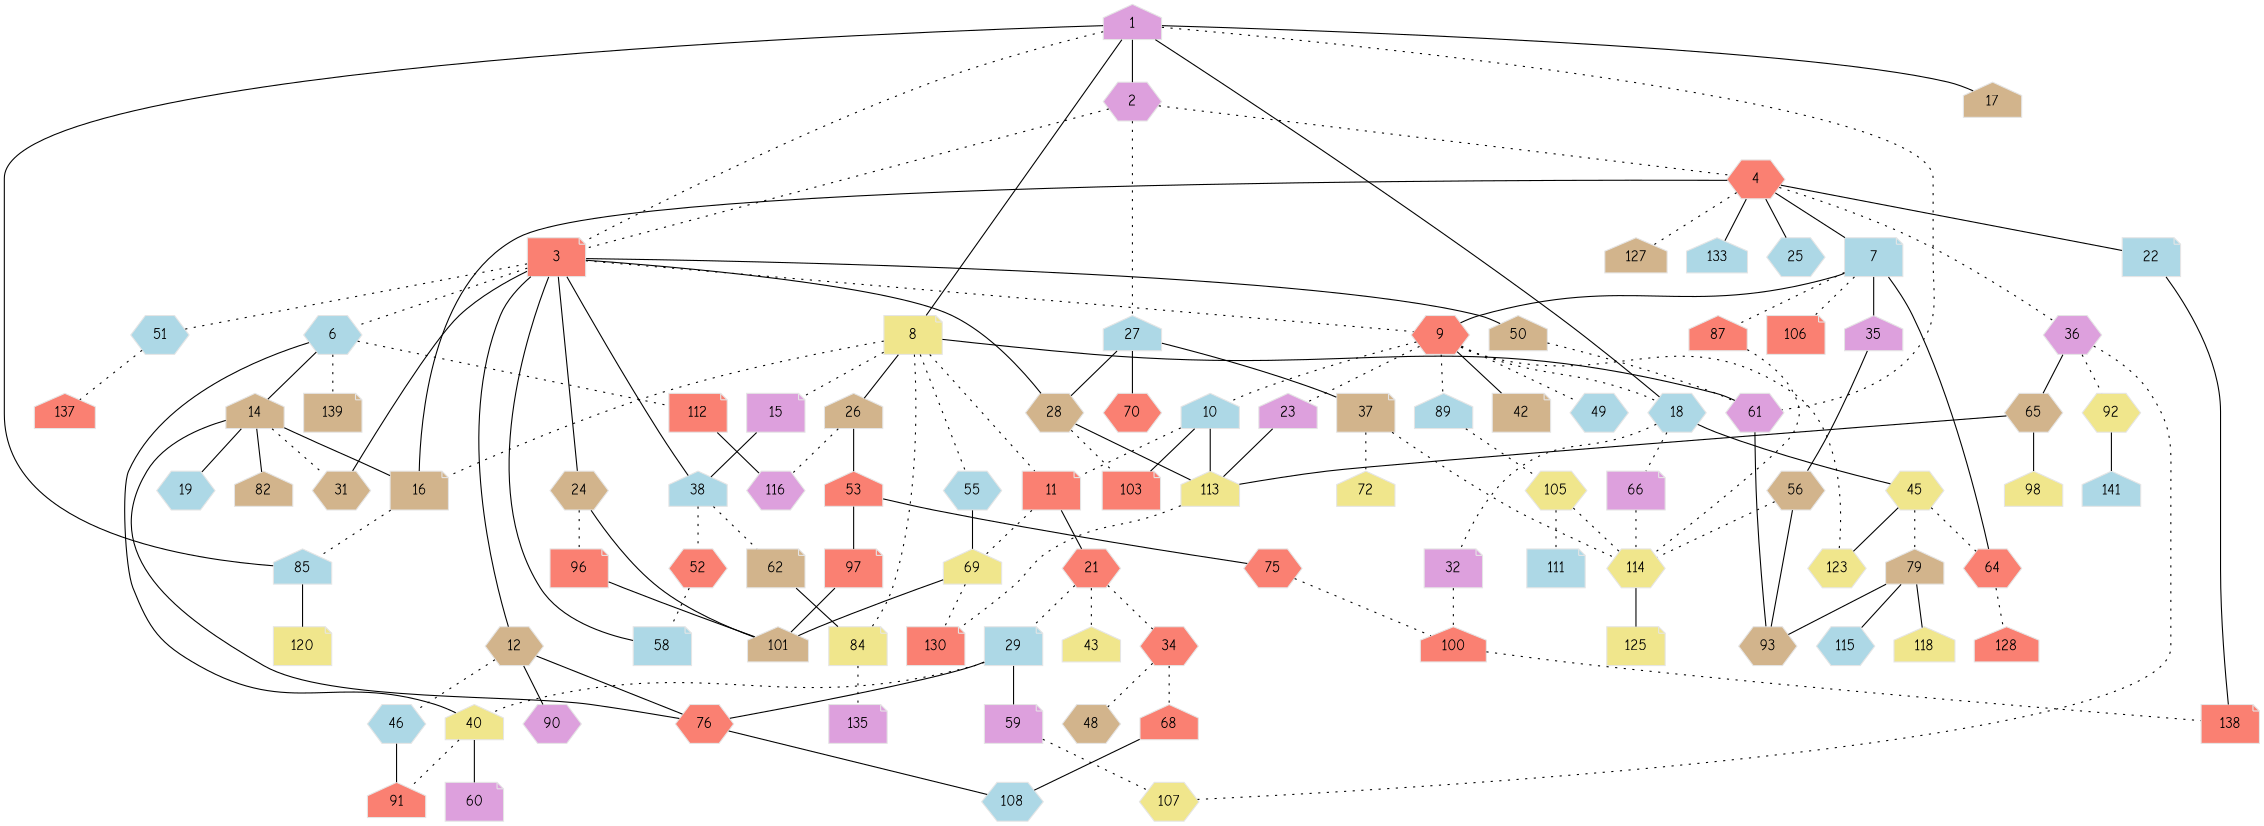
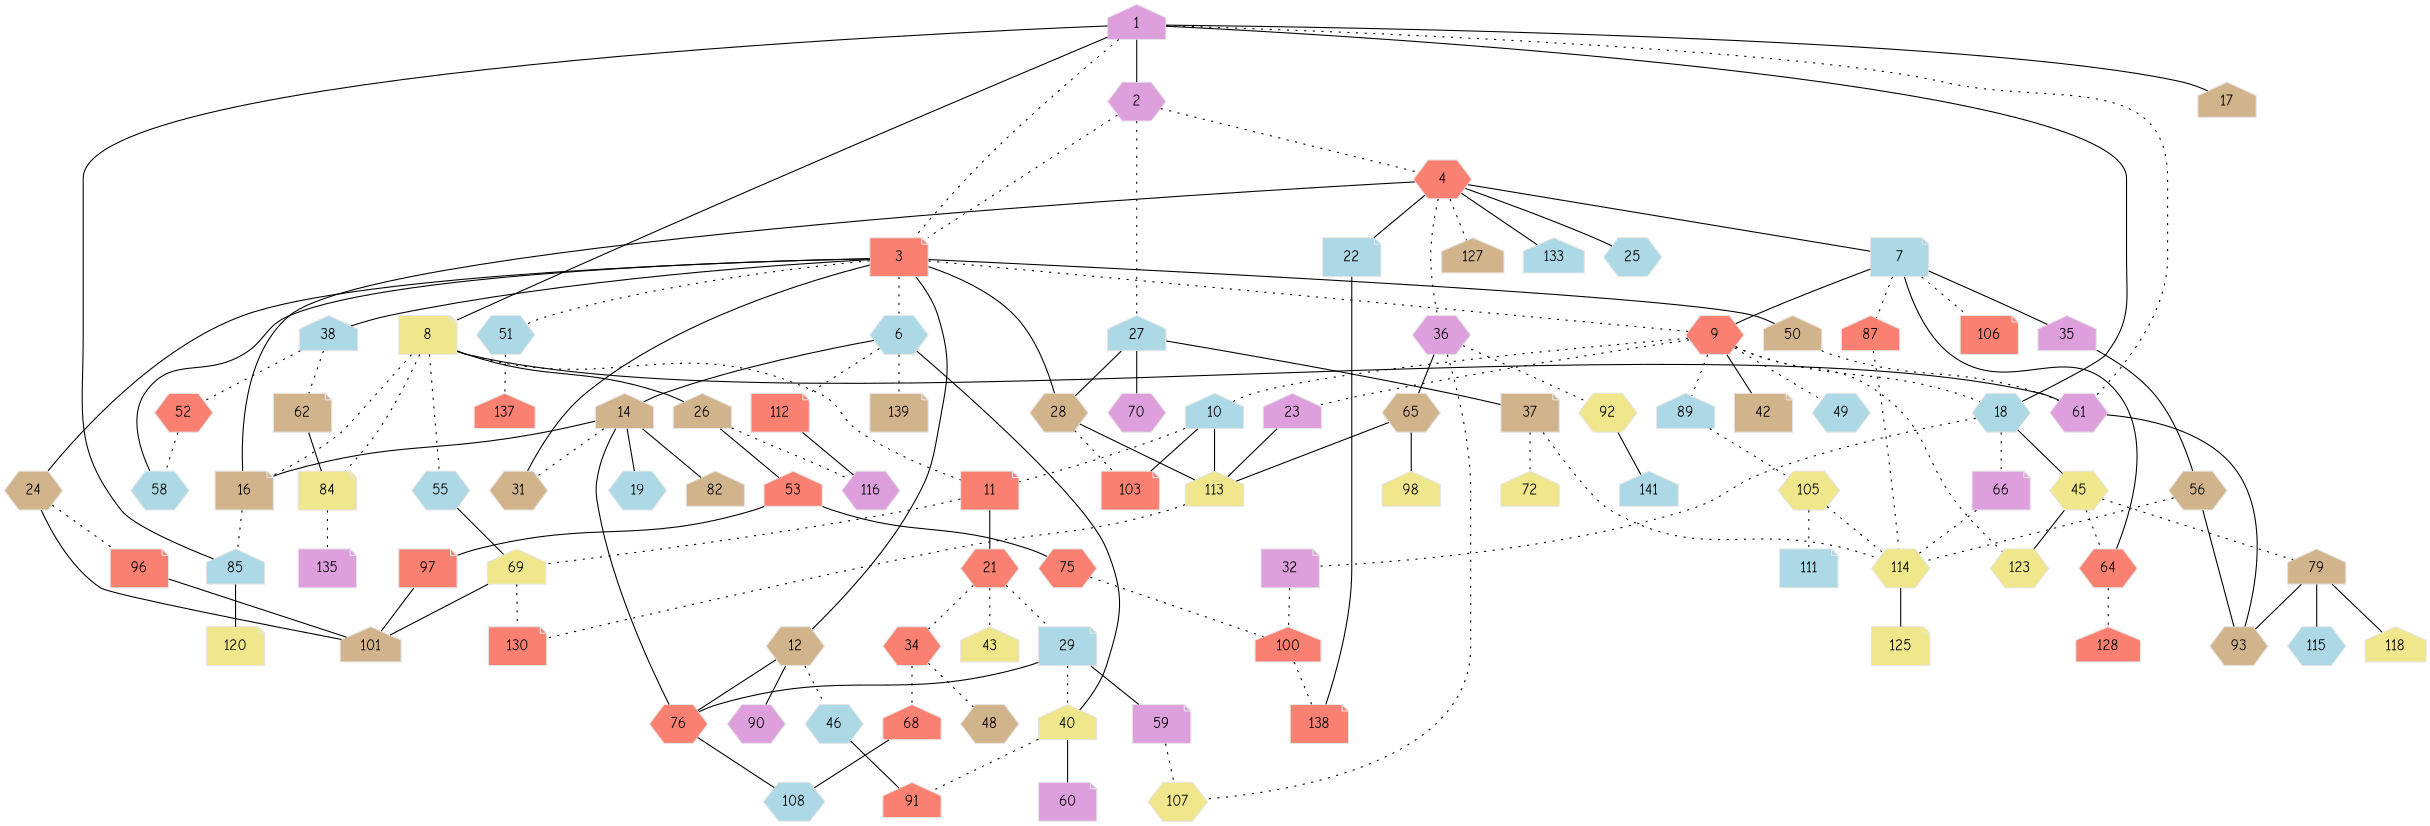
  graph {
    fontname="Comic Neue"
    node [color=gray90 fillcolor=salmon fontname="Comic Neue" shape=hexagon style=filled]
    edge [fontname="Comic Neue" style=solid]
    1 [fillcolor=plum shape=house super="+5"]
    2 [fillcolor=plum super="+71"]
    3 [shape=note super="+20"]
    8 [fillcolor=khaki shape=note super="+33"]
    17 [fillcolor=tan shape=house super="+88"]
    18 [fillcolor=lightblue]
    61 [fillcolor=plum super="+63"]
    85 [fillcolor=lightblue shape=house]
    4 [super="+94"]
    27 [fillcolor=lightblue shape=house]
    6 [fillcolor=lightblue super="+13"]
    9 [super="+129"]
    12 [fillcolor=tan super="+81"]
    24 [fillcolor=tan]
    28 [fillcolor=tan super="+102"]
    31 [fillcolor=tan]
    38 [fillcolor=lightblue shape=house super="+132"]
    50 [fillcolor=tan shape=house]
    51 [fillcolor=lightblue super="+73"]
-   58 [fillcolor=lightblue shape=note]
+   58 [fillcolor=lightblue]
    16 [fillcolor=tan shape=note]
    11 [shape=note super="+44"]
-   15 [fillcolor=plum shape=note]
    26 [fillcolor=tan shape=house]
    55 [fillcolor=lightblue]
    84 [fillcolor=khaki shape=note super="+95"]
    32 [fillcolor=plum shape=note super="+54"]
    45 [fillcolor=khaki super="+86"]
    66 [fillcolor=plum shape=note]
    93 [fillcolor=tan]
    120 [fillcolor=khaki shape=note]
    7 [fillcolor=lightblue shape=note super="+30"]
    22 [fillcolor=lightblue shape=note]
    25 [fillcolor=lightblue]
    36 [fillcolor=plum super="+39"]
    127 [fillcolor=tan shape=house]
    133 [fillcolor=lightblue shape=house]
    37 [fillcolor=tan shape=note]
-   70
+   70 [fillcolor=plum]
    14 [fillcolor=tan shape=house super="+77"]
    40 [fillcolor=khaki shape=house super="+83"]
    112 [shape=note]
    139 [fillcolor=tan shape=note]
    10 [fillcolor=lightblue shape=house super="+47"]
    23 [fillcolor=plum shape=house super="+57"]
    42 [fillcolor=tan shape=note]
    49 [fillcolor=lightblue]
    89 [fillcolor=lightblue shape=house]
    123 [fillcolor=khaki]
    46 [fillcolor=lightblue super="+99"]
    76 [super="+80"]
    90 [fillcolor=plum]
    96 [shape=note super="+136"]
    101 [fillcolor=tan shape=house super="+126"]
    113 [fillcolor=khaki shape=house super="+124"]
    103 [shape=note]
    52 [super="+67"]
    62 [fillcolor=tan shape=note]
    137 [shape=house]
    35 [fillcolor=plum shape=house super="+104"]
    64 [super="+78"]
    87 [shape=house]
    106 [shape=note]
    138 [shape=note]
    65 [fillcolor=tan]
    92 [fillcolor=khaki super="+109"]
    107 [fillcolor=khaki]
    19 [fillcolor=lightblue]
    82 [fillcolor=tan shape=house]
    60 [fillcolor=plum shape=note]
    91 [shape=house]
    116 [fillcolor=plum]
    56 [fillcolor=tan super="+131"]
    128 [shape=house]
    114 [fillcolor=khaki super="+121"]
    21 [super="+122"]
    69 [fillcolor=khaki shape=house super="+74"]
    53 [shape=house]
    135 [fillcolor=plum shape=note]
    105 [fillcolor=khaki super="+110"]
    130 [shape=note super="+140"]
    29 [fillcolor=lightblue shape=note super="+134"]
    34 [super="+41"]
    43 [fillcolor=khaki shape=house]
    108 [fillcolor=lightblue]
    100 [shape=house]
    79 [fillcolor=tan shape=house super="+119"]
    59 [fillcolor=plum shape=note super="+117"]
    48 [fillcolor=tan]
    68 [shape=house]
    75
    97 [shape=note]
    72 [fillcolor=khaki shape=house]
    98 [fillcolor=khaki shape=house]
    141 [fillcolor=lightblue shape=house]
    125 [fillcolor=khaki shape=note]
    115 [fillcolor=lightblue]
    118 [fillcolor=khaki shape=house]
    111 [fillcolor=lightblue shape=note]
    1 -- 2
    1 -- 3 [style=dotted]
    1 -- 8
    1 -- 17
    1 -- 18
    1 -- 61 [style=dotted]
    1 -- 85
    2 -- 3 [style=dotted]
    2 -- 4 [style=dotted]
    2 -- 27 [style=dotted]
    3 -- 6 [style=dotted weight=2]
    3 -- 9 [style=dotted]
    3 -- 12
    3 -- 24
    3 -- 28
    3 -- 31
    3 -- 38
    3 -- 50
    3 -- 51 [style=dotted]
    3 -- 58
    8 -- 61
    8 -- 16 [style=dotted]
    8 -- 11 [style=dotted]
-   8 -- 15 [style=dotted weight=2]
    8 -- 26
    8 -- 55 [style=dotted]
    8 -- 84 [style=dotted]
    18 -- 32 [style=dotted]
    18 -- 45
    18 -- 66 [style=dotted]
    61 -- 93
    85 -- 120
    4 -- 16
    4 -- 7
    4 -- 22
    4 -- 25
    4 -- 36 [style=dotted]
    4 -- 127 [style=dotted]
    4 -- 133
    27 -- 28
    27 -- 37
    27 -- 70
    6 -- 14
    6 -- 40
    6 -- 112 [style=dotted]
    6 -- 139 [style=dotted]
    9 -- 18 [style=dotted]
    9 -- 10 [style=dotted]
    9 -- 23 [style=dotted]
    9 -- 42
    9 -- 49 [style=dotted]
    9 -- 89 [style=dotted]
    9 -- 123 [style=dotted]
    12 -- 46 [style=dotted]
    12 -- 76
    12 -- 90
    24 -- 96 [style=dotted]
    24 -- 101
    28 -- 113
    28 -- 103 [style=dotted]
    38 -- 52 [style=dotted]
    38 -- 62 [style=dotted]
    50 -- 61 [style=dotted]
    51 -- 137 [style=dotted]
    16 -- 85 [style=dotted]
    11 -- 21
    11 -- 69 [style=dotted]
-   15 -- 38
    26 -- 116 [style=dotted]
    26 -- 53
    55 -- 69
    84 -- 135 [style=dotted]
    32 -- 100 [style=dotted]
    45 -- 123
    45 -- 64 [style=dotted]
    45 -- 79 [style=dotted]
    66 -- 114 [style=dotted]
    7 -- 9
    7 -- 35
    7 -- 64
    7 -- 87 [style=dotted]
    7 -- 106 [style=dotted]
    22 -- 138
    36 -- 65
    36 -- 92 [style=dotted]
    36 -- 107 [style=dotted]
    37 -- 114 [style=dotted]
    37 -- 72 [style=dotted]
    14 -- 31 [style=dotted]
    14 -- 16
    14 -- 76
    14 -- 19
    14 -- 82
    40 -- 60
    40 -- 91 [style=dotted]
    112 -- 116
    10 -- 11 [style=dotted]
    10 -- 113
    10 -- 103
    23 -- 113
    89 -- 105 [style=dotted]
    46 -- 91
    76 -- 108
    96 -- 101
    113 -- 130 [style=dotted]
    52 -- 58 [style=dotted]
    62 -- 84
    35 -- 56
    64 -- 128 [style=dotted]
    87 -- 114 [style=dotted]
    65 -- 113
    65 -- 98
    92 -- 141
    56 -- 93
    56 -- 114 [style=dotted]
    114 -- 125
    21 -- 29 [style=dotted]
    21 -- 34 [style=dotted]
    21 -- 43 [style=dotted weight=2]
    69 -- 101
    69 -- 130 [style=dotted]
    53 -- 75
    53 -- 97
    105 -- 114 [style=dotted]
    105 -- 111 [style=dotted]
    29 -- 40 [style=dotted]
    29 -- 76
    29 -- 59
    34 -- 48 [style=dotted]
    34 -- 68 [style=dotted]
    100 -- 138 [style=dotted]
    79 -- 93
    79 -- 115
    79 -- 118
    59 -- 107 [style=dotted]
    68 -- 108
    75 -- 100 [style=dotted]
    97 -- 101
  }
